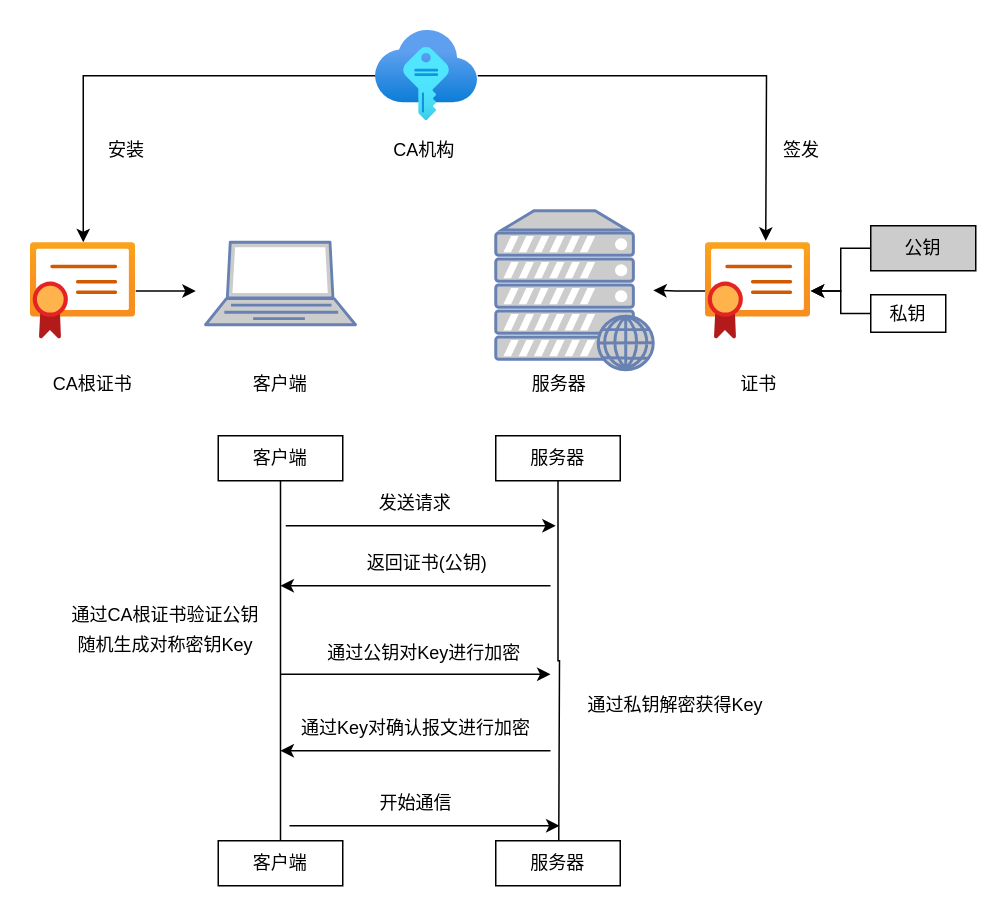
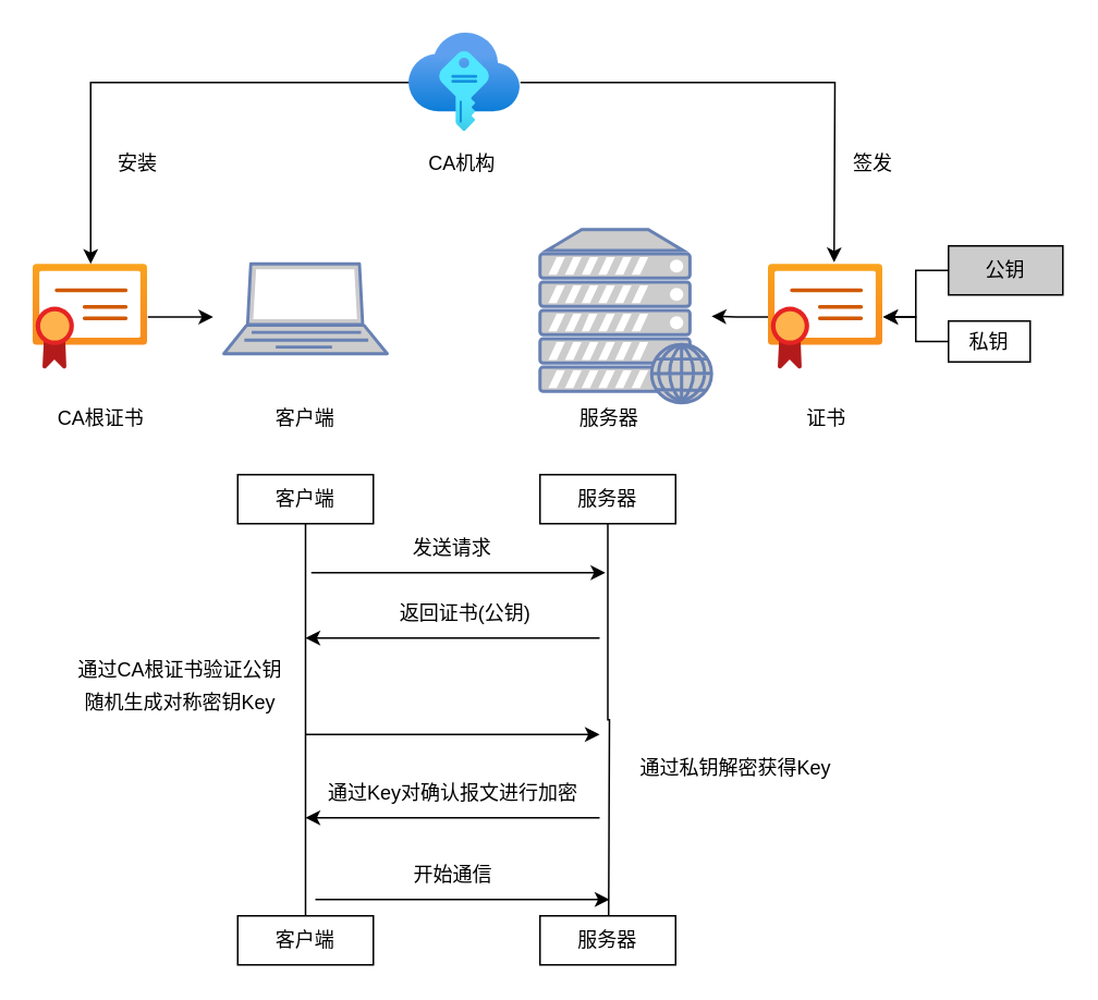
  <mxCell id="0" />
  <mxCell id="1" parent="0" />
  <mxCell id="2" value="" style="fontColor=#0066CC;verticalAlign=top;verticalLabelPosition=bottom;labelPosition=center;align=center;html=1;outlineConnect=0;fillColor=#CCCCCC;strokeColor=#6881B3;gradientColor=none;gradientDirection=north;strokeWidth=2;shape=mxgraph.networks.web_server;" parent="1" vertex="1"><mxGeometry x="330" y="140" width="105" height="106" as="geometry" /></mxCell>
  <mxCell id="3" style="edgeStyle=orthogonalEdgeStyle;rounded=0;orthogonalLoop=1;jettySize=auto;html=1;" parent="1" source="4" target="2" edge="1"><mxGeometry relative="1" as="geometry" /></mxCell>
  <mxCell id="4" value="" style="aspect=fixed;html=1;points=[];align=center;image;fontSize=12;image=img/lib/azure2/app_services/App_Service_Certificates.svg;" parent="1" vertex="1"><mxGeometry x="470" y="161" width="70" height="65" as="geometry" /></mxCell>
  <mxCell id="5" value="CA机构" style="text;html=1;strokeColor=none;fillColor=none;align=center;verticalAlign=middle;whiteSpace=wrap;rounded=0;" parent="1" vertex="1"><mxGeometry x="241" y="90" width="83" height="20" as="geometry" /></mxCell>
  <mxCell id="6" value="证书" style="text;html=1;strokeColor=none;fillColor=none;align=center;verticalAlign=middle;whiteSpace=wrap;rounded=0;" parent="1" vertex="1"><mxGeometry x="463.5" y="246" width="83" height="20" as="geometry" /></mxCell>
  <mxCell id="7" style="edgeStyle=orthogonalEdgeStyle;rounded=0;orthogonalLoop=1;jettySize=auto;html=1;exitX=0;exitY=0.5;exitDx=0;exitDy=0;" parent="1" source="8" target="4" edge="1"><mxGeometry relative="1" as="geometry" /></mxCell>
  <mxCell id="8" value="公钥" style="rounded=0;whiteSpace=wrap;html=1;fillColor=#cccccc;" parent="1" vertex="1"><mxGeometry x="580" y="150" width="70" height="30" as="geometry" /></mxCell>
  <mxCell id="9" style="edgeStyle=orthogonalEdgeStyle;rounded=0;orthogonalLoop=1;jettySize=auto;html=1;exitX=0;exitY=0.5;exitDx=0;exitDy=0;" parent="1" source="10" target="4" edge="1"><mxGeometry relative="1" as="geometry" /></mxCell>
  <mxCell id="10" value="私钥" style="rounded=0;whiteSpace=wrap;html=1;" parent="1" vertex="1"><mxGeometry x="580" y="196" width="50" height="25" as="geometry" /></mxCell>
  <mxCell id="11" style="edgeStyle=orthogonalEdgeStyle;rounded=0;orthogonalLoop=1;jettySize=auto;html=1;" parent="1" source="13" edge="1"><mxGeometry relative="1" as="geometry"><mxPoint x="510" y="160" as="targetPoint" /></mxGeometry></mxCell>
  <mxCell id="12" style="edgeStyle=orthogonalEdgeStyle;rounded=0;orthogonalLoop=1;jettySize=auto;html=1;" parent="1" source="13" target="16" edge="1"><mxGeometry relative="1" as="geometry" /></mxCell>
  <mxCell id="13" value="" style="aspect=fixed;html=1;points=[];align=center;image;fontSize=12;image=img/lib/azure2/other/SSH_Keys.svg;" parent="1" vertex="1"><mxGeometry x="250" y="20" width="68" height="60" as="geometry" /></mxCell>
  <mxCell id="14" value="服务器" style="text;html=1;strokeColor=none;fillColor=none;align=center;verticalAlign=middle;whiteSpace=wrap;rounded=0;" parent="1" vertex="1"><mxGeometry x="330.5" y="246" width="83" height="20" as="geometry" /></mxCell>
  <mxCell id="15" style="edgeStyle=orthogonalEdgeStyle;rounded=0;orthogonalLoop=1;jettySize=auto;html=1;" parent="1" source="16" edge="1"><mxGeometry relative="1" as="geometry"><mxPoint x="130" y="193.5" as="targetPoint" /></mxGeometry></mxCell>
  <mxCell id="16" value="" style="aspect=fixed;html=1;points=[];align=center;image;fontSize=12;image=img/lib/azure2/app_services/App_Service_Certificates.svg;" parent="1" vertex="1"><mxGeometry x="20" y="161" width="70" height="65" as="geometry" /></mxCell>
  <mxCell id="17" value="CA根证书" style="text;html=1;strokeColor=none;fillColor=none;align=center;verticalAlign=middle;whiteSpace=wrap;rounded=0;" parent="1" vertex="1"><mxGeometry x="20" y="246" width="83" height="20" as="geometry" /></mxCell>
  <mxCell id="18" value="" style="fontColor=#0066CC;verticalAlign=top;verticalLabelPosition=bottom;labelPosition=center;align=center;html=1;outlineConnect=0;fillColor=#CCCCCC;strokeColor=#6881B3;gradientColor=none;gradientDirection=north;strokeWidth=2;shape=mxgraph.networks.laptop;" parent="1" vertex="1"><mxGeometry x="136.5" y="161" width="100" height="55" as="geometry" /></mxCell>
  <mxCell id="19" value="客户端" style="text;html=1;strokeColor=none;fillColor=none;align=center;verticalAlign=middle;whiteSpace=wrap;rounded=0;" parent="1" vertex="1"><mxGeometry x="145" y="246" width="83" height="20" as="geometry" /></mxCell>
  <mxCell id="20" value="签发" style="text;html=1;strokeColor=none;fillColor=none;align=left;verticalAlign=middle;whiteSpace=wrap;rounded=0;" parent="1" vertex="1"><mxGeometry x="520" y="90" width="40" height="20" as="geometry" /></mxCell>
  <mxCell id="21" value="安装" style="text;html=1;strokeColor=none;fillColor=none;align=left;verticalAlign=middle;whiteSpace=wrap;rounded=0;" parent="1" vertex="1"><mxGeometry x="70" y="90" width="40" height="20" as="geometry" /></mxCell>
  <mxCell id="22" style="edgeStyle=orthogonalEdgeStyle;rounded=0;orthogonalLoop=1;jettySize=auto;html=1;exitX=0.5;exitY=1;exitDx=0;exitDy=0;endArrow=none;endFill=0;" parent="1" source="23" edge="1"><mxGeometry relative="1" as="geometry"><mxPoint x="372" y="560" as="targetPoint" /></mxGeometry></mxCell>
  <mxCell id="23" value="服务器" style="rounded=0;whiteSpace=wrap;html=1;align=center;" parent="1" vertex="1"><mxGeometry x="330" y="290" width="83" height="30" as="geometry" /></mxCell>
  <mxCell id="24" style="edgeStyle=orthogonalEdgeStyle;rounded=0;orthogonalLoop=1;jettySize=auto;html=1;endArrow=none;endFill=0;" parent="1" source="25" edge="1"><mxGeometry relative="1" as="geometry"><mxPoint x="186.5" y="560" as="targetPoint" /></mxGeometry></mxCell>
  <mxCell id="25" value="&lt;div align=&quot;center&quot;&gt;客户端&lt;br&gt;&lt;/div&gt;" style="rounded=0;whiteSpace=wrap;html=1;align=center;" parent="1" vertex="1"><mxGeometry x="145" y="290" width="83" height="30" as="geometry" /></mxCell>
  <mxCell id="26" value="&lt;div align=&quot;center&quot;&gt;客户端&lt;br&gt;&lt;/div&gt;" style="rounded=0;whiteSpace=wrap;html=1;align=center;" parent="1" vertex="1"><mxGeometry x="145" y="560" width="83" height="30" as="geometry" /></mxCell>
  <mxCell id="27" value="服务器" style="rounded=0;whiteSpace=wrap;html=1;align=center;" parent="1" vertex="1"><mxGeometry x="330" y="560" width="83" height="30" as="geometry" /></mxCell>
  <mxCell id="28" value="" style="endArrow=classic;html=1;endFill=1;" parent="1" edge="1"><mxGeometry width="50" height="50" relative="1" as="geometry"><mxPoint x="190" y="350" as="sourcePoint" /><mxPoint x="370" y="350" as="targetPoint" /></mxGeometry></mxCell>
  <mxCell id="29" value="发送请求" style="text;html=1;strokeColor=none;fillColor=none;align=center;verticalAlign=middle;whiteSpace=wrap;rounded=0;" parent="1" vertex="1"><mxGeometry x="250" y="320" width="53" height="29" as="geometry" /></mxCell>
  <mxCell id="30" value="" style="endArrow=none;html=1;endFill=0;startArrow=classic;startFill=1;" parent="1" edge="1"><mxGeometry width="50" height="50" relative="1" as="geometry"><mxPoint x="186.5" y="390" as="sourcePoint" /><mxPoint x="366.5" y="390" as="targetPoint" /></mxGeometry></mxCell>
  <mxCell id="31" value="返回证书(公钥)" style="text;html=1;strokeColor=none;fillColor=none;align=center;verticalAlign=middle;whiteSpace=wrap;rounded=0;" parent="1" vertex="1"><mxGeometry x="228" y="360" width="113" height="29" as="geometry" /></mxCell>
  <mxCell id="32" value="" style="endArrow=classic;html=1;endFill=1;" parent="1" edge="1"><mxGeometry width="50" height="50" relative="1" as="geometry"><mxPoint x="186.5" y="449" as="sourcePoint" /><mxPoint x="366.5" y="449" as="targetPoint" /></mxGeometry></mxCell>
- <mxCell id="33" value="通过公钥对Key进行加密" style="text;html=1;strokeColor=none;fillColor=none;align=center;verticalAlign=middle;whiteSpace=wrap;rounded=0;" parent="1" vertex="1"><mxGeometry x="217" y="420" width="131" height="29" as="geometry" /></mxCell>
  <mxCell id="34" value="随机生成对称密钥Key" style="text;html=1;strokeColor=none;fillColor=none;align=center;verticalAlign=middle;whiteSpace=wrap;rounded=0;" parent="1" vertex="1"><mxGeometry x="40" y="420" width="140" height="20" as="geometry" /></mxCell>
  <mxCell id="35" value="通过CA根证书验证公钥" style="text;html=1;strokeColor=none;fillColor=none;align=center;verticalAlign=middle;whiteSpace=wrap;rounded=0;" parent="1" vertex="1"><mxGeometry x="40" y="400" width="140" height="20" as="geometry" /></mxCell>
  <mxCell id="36" value="通过私钥解密获得Key" style="text;html=1;strokeColor=none;fillColor=none;align=center;verticalAlign=middle;whiteSpace=wrap;rounded=0;" parent="1" vertex="1"><mxGeometry x="380" y="460" width="140" height="20" as="geometry" /></mxCell>
  <mxCell id="37" value="" style="endArrow=none;html=1;endFill=0;startArrow=classic;startFill=1;" parent="1" edge="1"><mxGeometry width="50" height="50" relative="1" as="geometry"><mxPoint x="186.5" y="500" as="sourcePoint" /><mxPoint x="366.5" y="500" as="targetPoint" /></mxGeometry></mxCell>
  <mxCell id="38" value="通过Key对确认报文进行加密" style="text;html=1;strokeColor=none;fillColor=none;align=center;verticalAlign=middle;whiteSpace=wrap;rounded=0;" parent="1" vertex="1"><mxGeometry x="197.5" y="470" width="158" height="29" as="geometry" /></mxCell>
  <mxCell id="39" value="" style="endArrow=classic;html=1;endFill=1;" parent="1" edge="1"><mxGeometry width="50" height="50" relative="1" as="geometry"><mxPoint x="192.5" y="550" as="sourcePoint" /><mxPoint x="372.5" y="550" as="targetPoint" /></mxGeometry></mxCell>
  <mxCell id="40" value="开始通信" style="text;html=1;strokeColor=none;fillColor=none;align=center;verticalAlign=middle;whiteSpace=wrap;rounded=0;" parent="1" vertex="1"><mxGeometry x="197.5" y="520" width="158" height="29" as="geometry" /></mxCell>
